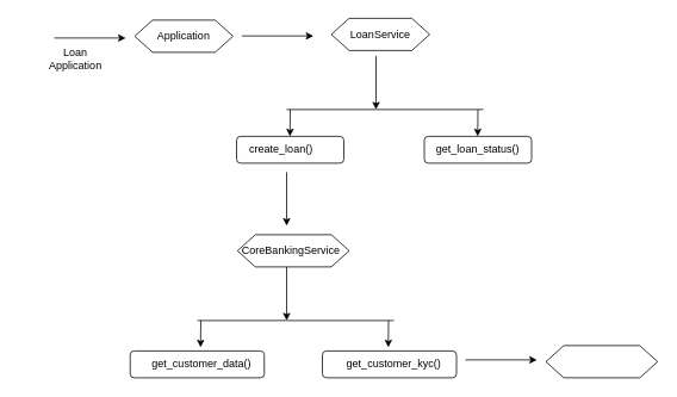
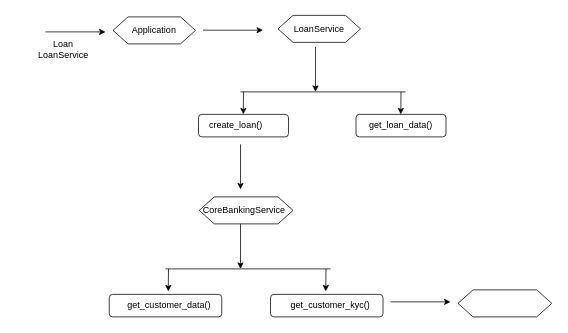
  <mxCell id="0" />
  <mxCell id="1" parent="0" />
  <mxCell id="2" value="" style="shape=image;verticalLabelPosition=bottom;labelBackgroundColor=default;verticalAlign=top;aspect=fixed;imageAspect=0;image=https://www.iconpacks.net/icons/2/free-mobile-phone-icon-2636-thumb.png;" vertex="1" parent="1"><mxGeometry x="20" y="22" width="32" height="32" as="geometry" /></mxCell>
- <mxCell id="3" value="Loan Application" style="text;html=1;align=center;verticalAlign=middle;whiteSpace=wrap;rounded=0;" vertex="1" parent="1"><mxGeometry x="52" y="54" width="64" height="22" as="geometry" /></mxCell>
+ <mxCell id="3" value="Loan LoanService" style="text;html=1;align=center;verticalAlign=middle;whiteSpace=wrap;rounded=0;" vertex="1" parent="1"><mxGeometry x="52" y="54" width="64" height="22" as="geometry" /></mxCell>
  <mxCell id="4" value="" style="shape=hexagon;perimeter=hexagonPerimeter2;whiteSpace=wrap;html=1;fixedSize=1;" vertex="1" parent="1"><mxGeometry x="150" y="22" width="110" height="36" as="geometry" /></mxCell>
  <mxCell id="5" value="Application" style="text;html=1;align=center;verticalAlign=middle;whiteSpace=wrap;rounded=0;" vertex="1" parent="1"><mxGeometry x="170" y="25" width="70" height="30" as="geometry" /></mxCell>
  <mxCell id="6" value="" style="shape=hexagon;perimeter=hexagonPerimeter2;whiteSpace=wrap;html=1;fixedSize=1;" vertex="1" parent="1"><mxGeometry x="370" y="20" width="110" height="36" as="geometry" /></mxCell>
  <mxCell id="7" value="LoanService" style="text;html=1;align=center;verticalAlign=middle;whiteSpace=wrap;rounded=0;" vertex="1" parent="1"><mxGeometry x="390" y="23" width="70" height="30" as="geometry" /></mxCell>
  <mxCell id="8" value="" style="endArrow=classic;html=1;rounded=0;" edge="1" parent="1"><mxGeometry width="50" height="50" relative="1" as="geometry"><mxPoint x="60" y="42" as="sourcePoint" /><mxPoint x="140" y="42" as="targetPoint" /></mxGeometry></mxCell>
  <mxCell id="9" value="" style="endArrow=classic;html=1;rounded=0;" edge="1" parent="1"><mxGeometry width="50" height="50" relative="1" as="geometry"><mxPoint x="270" y="39.71" as="sourcePoint" /><mxPoint x="350" y="39.71" as="targetPoint" /></mxGeometry></mxCell>
  <mxCell id="10" value="" style="endArrow=classic;html=1;rounded=0;" edge="1" parent="1"><mxGeometry width="50" height="50" relative="1" as="geometry"><mxPoint x="420" y="62" as="sourcePoint" /><mxPoint x="420" y="122" as="targetPoint" /></mxGeometry></mxCell>
  <mxCell id="11" value="" style="rounded=1;whiteSpace=wrap;html=1;" vertex="1" parent="1"><mxGeometry x="264" y="152" width="120" height="30" as="geometry" /></mxCell>
  <mxCell id="12" value="create_loan()" style="text;html=1;align=center;verticalAlign=middle;whiteSpace=wrap;rounded=0;" vertex="1" parent="1"><mxGeometry x="284" y="152" width="60" height="30" as="geometry" /></mxCell>
  <mxCell id="13" value="" style="rounded=1;whiteSpace=wrap;html=1;" vertex="1" parent="1"><mxGeometry x="474" y="152" width="120" height="30" as="geometry" /></mxCell>
- <mxCell id="14" value="get_loan_status()" style="text;html=1;align=center;verticalAlign=middle;whiteSpace=wrap;rounded=0;" vertex="1" parent="1"><mxGeometry x="489" y="152" width="90" height="30" as="geometry" /></mxCell>
+ <mxCell id="14" value="get_loan_data()" style="text;html=1;align=center;verticalAlign=middle;whiteSpace=wrap;rounded=0;" vertex="1" parent="1"><mxGeometry x="489" y="152" width="90" height="30" as="geometry" /></mxCell>
  <mxCell id="15" value="" style="shape=hexagon;perimeter=hexagonPerimeter2;whiteSpace=wrap;html=1;fixedSize=1;" vertex="1" parent="1"><mxGeometry x="265" y="262" width="125" height="36" as="geometry" /></mxCell>
  <mxCell id="16" value="CoreBankingService" style="text;html=1;align=center;verticalAlign=middle;whiteSpace=wrap;rounded=0;" vertex="1" parent="1"><mxGeometry x="290" y="265" width="70" height="30" as="geometry" /></mxCell>
  <mxCell id="17" value="" style="endArrow=classic;html=1;rounded=0;" edge="1" parent="1"><mxGeometry width="50" height="50" relative="1" as="geometry"><mxPoint x="320" y="192" as="sourcePoint" /><mxPoint x="320" y="252" as="targetPoint" /></mxGeometry></mxCell>
  <mxCell id="18" value="" style="rounded=1;whiteSpace=wrap;html=1;" vertex="1" parent="1"><mxGeometry x="145" y="392" width="150" height="30" as="geometry" /></mxCell>
  <mxCell id="19" value="get_customer_data()" style="text;html=1;align=center;verticalAlign=middle;whiteSpace=wrap;rounded=0;" vertex="1" parent="1"><mxGeometry x="195" y="392" width="60" height="30" as="geometry" /></mxCell>
  <mxCell id="20" value="" style="rounded=1;whiteSpace=wrap;html=1;" vertex="1" parent="1"><mxGeometry x="360" y="392" width="150" height="30" as="geometry" /></mxCell>
  <mxCell id="21" value="get_customer_kyc()" style="text;html=1;align=center;verticalAlign=middle;whiteSpace=wrap;rounded=0;" vertex="1" parent="1"><mxGeometry x="410" y="392" width="60" height="30" as="geometry" /></mxCell>
  <mxCell id="22" value="" style="endArrow=classic;html=1;rounded=0;" edge="1" parent="1"><mxGeometry width="50" height="50" relative="1" as="geometry"><mxPoint x="324" y="122" as="sourcePoint" /><mxPoint x="323.71" y="152" as="targetPoint" /></mxGeometry></mxCell>
  <mxCell id="23" value="" style="endArrow=classic;html=1;rounded=0;" edge="1" parent="1"><mxGeometry width="50" height="50" relative="1" as="geometry"><mxPoint x="534" y="122" as="sourcePoint" /><mxPoint x="533.71" y="152" as="targetPoint" /></mxGeometry></mxCell>
  <mxCell id="24" value="" style="endArrow=none;html=1;rounded=0;" edge="1" parent="1"><mxGeometry width="50" height="50" relative="1" as="geometry"><mxPoint x="320" y="122" as="sourcePoint" /><mxPoint x="540" y="122" as="targetPoint" /></mxGeometry></mxCell>
  <mxCell id="25" value="" style="endArrow=classic;html=1;rounded=0;" edge="1" parent="1"><mxGeometry width="50" height="50" relative="1" as="geometry"><mxPoint x="320" y="298" as="sourcePoint" /><mxPoint x="320" y="358" as="targetPoint" /></mxGeometry></mxCell>
  <mxCell id="26" value="" style="endArrow=classic;html=1;rounded=0;" edge="1" parent="1"><mxGeometry width="50" height="50" relative="1" as="geometry"><mxPoint x="224" y="358" as="sourcePoint" /><mxPoint x="223.71" y="388" as="targetPoint" /></mxGeometry></mxCell>
  <mxCell id="27" value="" style="endArrow=classic;html=1;rounded=0;" edge="1" parent="1"><mxGeometry width="50" height="50" relative="1" as="geometry"><mxPoint x="434" y="358" as="sourcePoint" /><mxPoint x="433.71" y="388" as="targetPoint" /></mxGeometry></mxCell>
  <mxCell id="28" value="" style="endArrow=none;html=1;rounded=0;" edge="1" parent="1"><mxGeometry width="50" height="50" relative="1" as="geometry"><mxPoint x="220" y="358" as="sourcePoint" /><mxPoint x="440" y="358" as="targetPoint" /></mxGeometry></mxCell>
  <mxCell id="29" value="" style="shape=hexagon;perimeter=hexagonPerimeter2;whiteSpace=wrap;html=1;fixedSize=1;" vertex="1" parent="1"><mxGeometry x="610" y="386" width="125" height="36" as="geometry" /></mxCell>
  <mxCell id="30" value="" style="endArrow=classic;html=1;rounded=0;" edge="1" parent="1"><mxGeometry width="50" height="50" relative="1" as="geometry"><mxPoint x="520" y="402" as="sourcePoint" /><mxPoint x="600" y="402" as="targetPoint" /></mxGeometry></mxCell>
